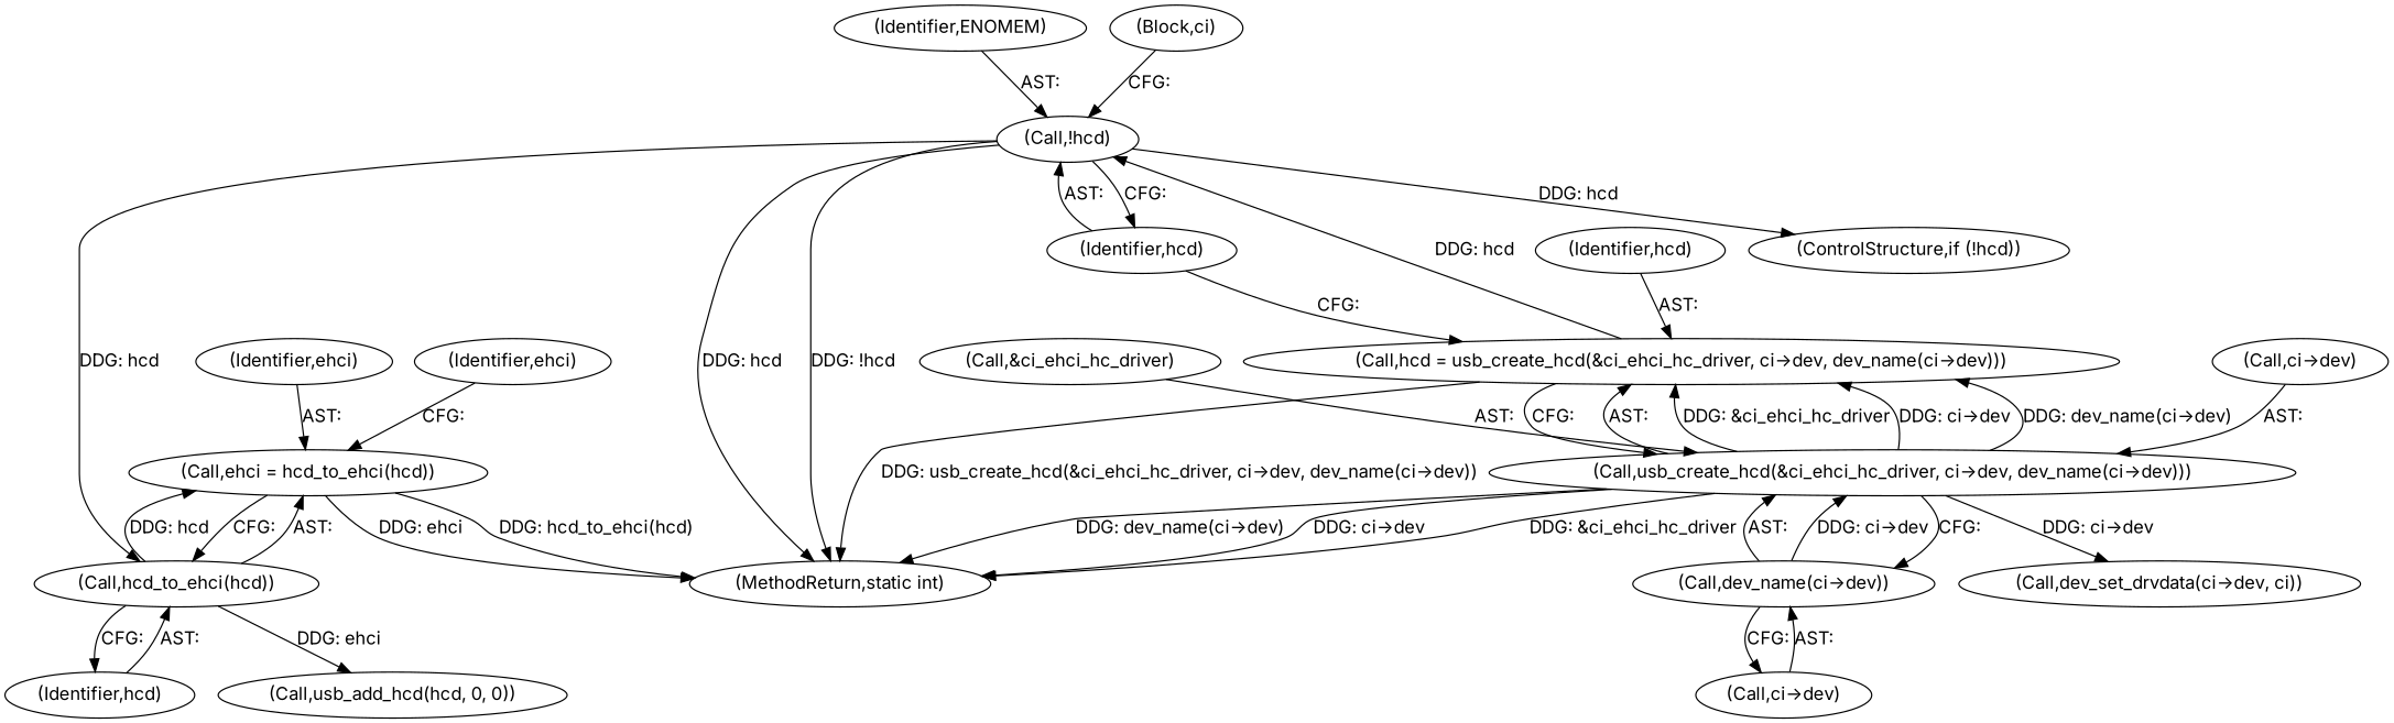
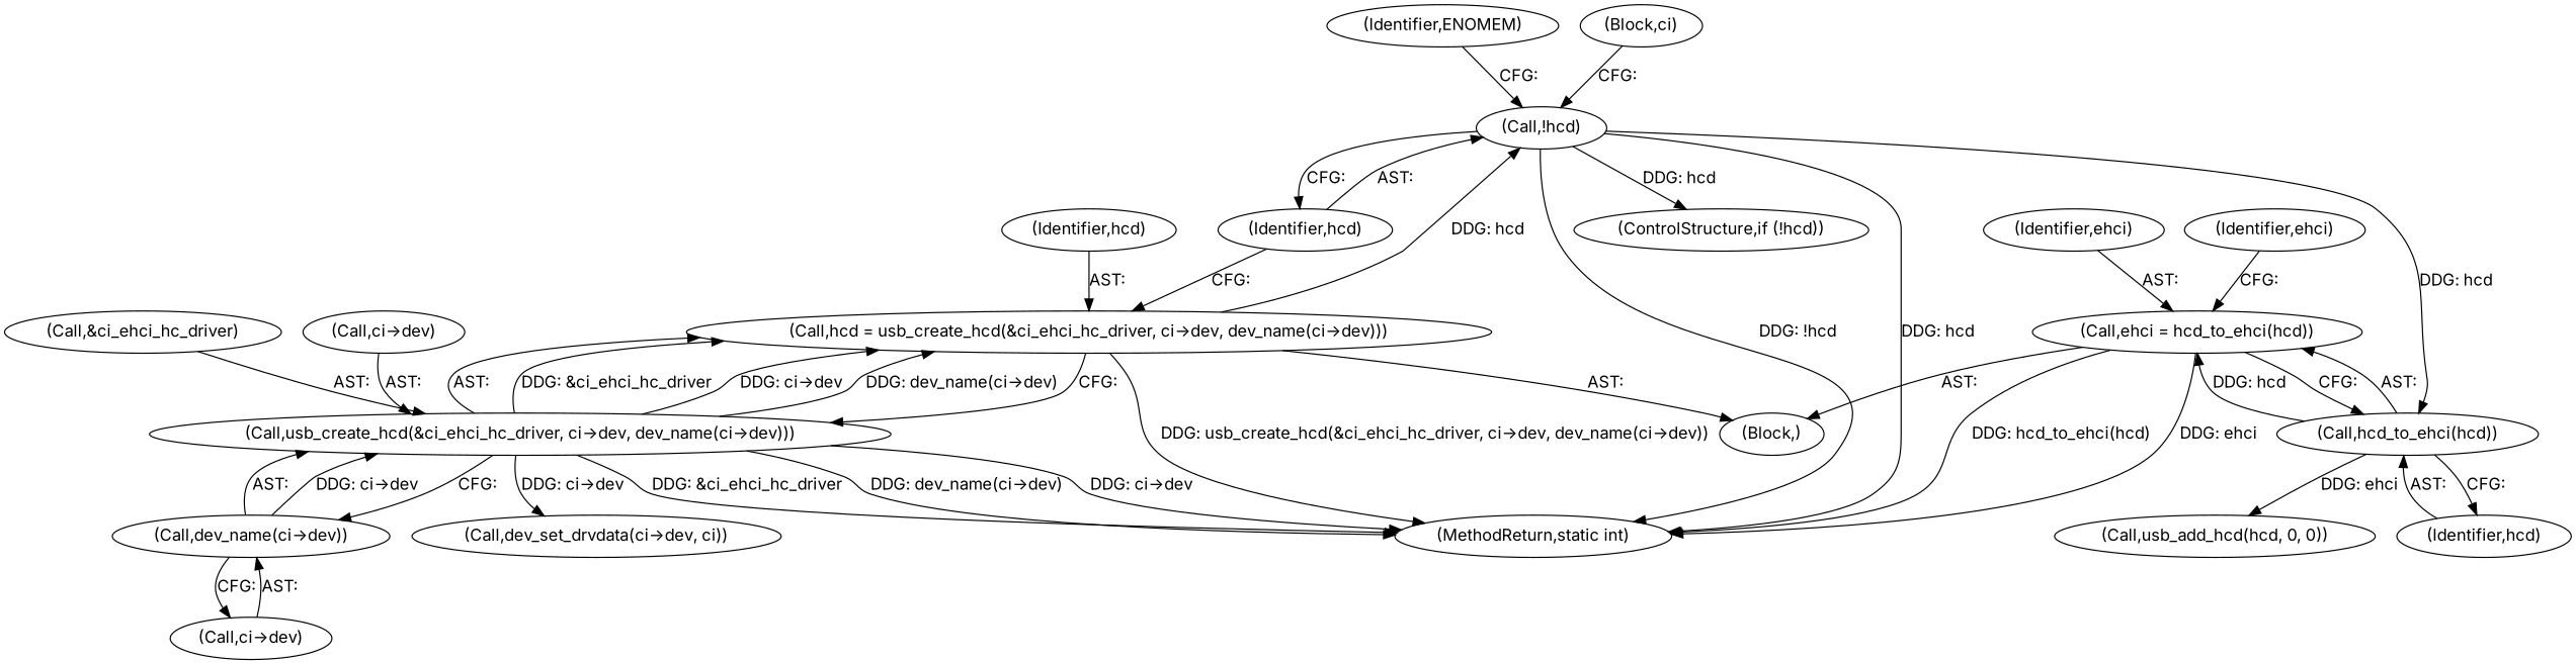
  digraph {
    fontname=Inter
    node [fontname=Inter]
    edge [fontname=Inter]
    n1 [label="(Call,ehci = hcd_to_ehci(hcd))"]
    n2 [label="(Call,hcd_to_ehci(hcd))"]
    n3 [label="(MethodReturn,static int)"]
+   n4 [label="(Block,)"]
    n5 [label="(Call,usb_add_hcd(hcd, 0, 0))"]
    n6 [label="(Identifier,hcd)"]
    n7 [label="(Call,!hcd)"]
    n8 [label="(ControlStructure,if (!hcd))"]
    n9 [label="(Identifier,hcd)"]
    n10 [label="(Call,hcd = usb_create_hcd(&ci_ehci_hc_driver, ci->dev, dev_name(ci->dev)))"]
    n11 [label="(Call,usb_create_hcd(&ci_ehci_hc_driver, ci->dev, dev_name(ci->dev)))"]
    n12 [label="(Call,dev_name(ci->dev))"]
    n13 [label="(Call,dev_set_drvdata(ci->dev, ci))"]
    n14 [label="(Call,ci->dev)"]
    n15 [label="(Identifier,ENOMEM)"]
    n16 [label="(Identifier,hcd)"]
    n17 [label="(Call,ci->dev)"]
    n18 [label="(Call,&ci_ehci_hc_driver)"]
    n19 [label="(Block,ci)"]
    n20 [label="(Identifier,ehci)"]
    n21 [label="(Identifier,ehci)"]
    n1 -> n2 [label="CFG: "]
    n1 -> n3 [label="DDG: hcd_to_ehci(hcd)"]
    n1 -> n3 [label="DDG: ehci"]
+   n1 -> n4 [label="AST: "]
    n2 -> n1 [label="AST: "]
    n2 -> n1 [label="DDG: hcd"]
    n2 -> n5 [label="DDG: ehci"]
    n2 -> n6 [label="CFG: "]
    n6 -> n2 [label="AST: "]
    n7 -> n2 [label="DDG: hcd"]
    n7 -> n3 [label="DDG: hcd"]
    n7 -> n3 [label="DDG: !hcd"]
    n7 -> n8 [label="DDG: hcd"]
    n7 -> n9 [label="CFG: "]
    n9 -> n7 [label="AST: "]
    n9 -> n10 [label="CFG: "]
    n10 -> n3 [label="DDG: usb_create_hcd(&ci_ehci_hc_driver, ci->dev, dev_name(ci->dev))"]
+   n10 -> n4 [label="AST: "]
    n10 -> n7 [label="DDG: hcd"]
    n10 -> n11 [label="CFG: "]
    n11 -> n3 [label="DDG: &ci_ehci_hc_driver"]
    n11 -> n3 [label="DDG: dev_name(ci->dev)"]
    n11 -> n3 [label="DDG: ci->dev"]
    n11 -> n10 [label="AST: "]
    n11 -> n10 [label="DDG: &ci_ehci_hc_driver"]
    n11 -> n10 [label="DDG: ci->dev"]
    n11 -> n10 [label="DDG: dev_name(ci->dev)"]
    n11 -> n12 [label="CFG: "]
    n11 -> n13 [label="DDG: ci->dev"]
    n12 -> n11 [label="AST: "]
    n12 -> n11 [label="DDG: ci->dev"]
    n12 -> n14 [label="CFG: "]
    n14 -> n12 [label="AST: "]
-   n15 -> n7 [label="AST: "]
+   n15 -> n7 [label="CFG: "]
    n16 -> n10 [label="AST: "]
    n17 -> n11 [label="AST: "]
    n18 -> n11 [label="AST: "]
    n19 -> n7 [label="CFG: "]
    n20 -> n1 [label="CFG: "]
    n21 -> n1 [label="AST: "]
  }
